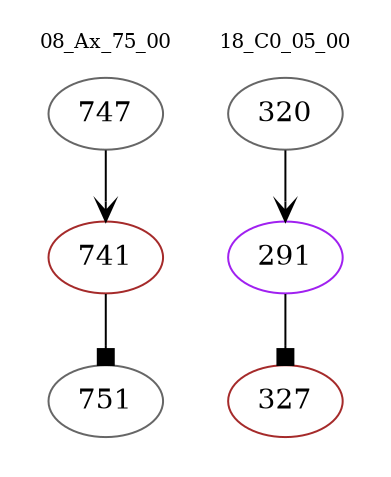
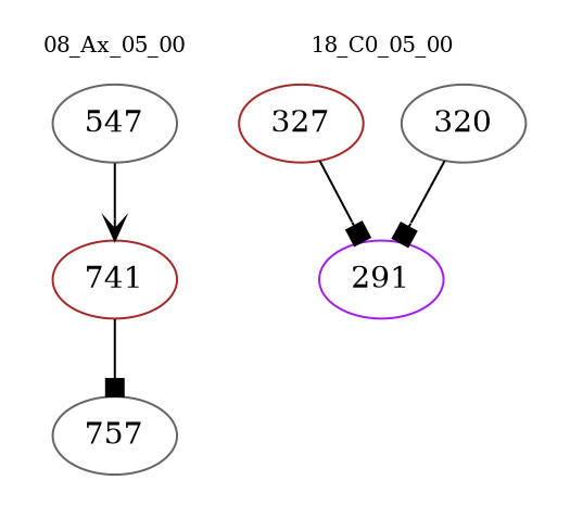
  digraph {
    node [color=gray40]
    edge [arrowhead=vee color=black]
-   n1 [label=747]
+   n1 [label=547]
    n2 [color=brown label=741]
-   n3 [label=751]
+   n3 [label=757]
    n4 [label=320]
    n5 [color=purple label=291]
    n6 [color=brown label=327]
    subgraph cluster_1 {
      color=white
      fontsize=10
-     label="08_Ax_75_00"
+     label="08_Ax_05_00"
      n1
      n2
      n3
    }
    subgraph cluster_2 {
      color=white
      fontsize=10
      label="18_C0_05_00"
      n4
      n5
      n6
    }
    n1 -> n2
    n2 -> n3 [arrowhead=box]
-   n4 -> n5
-   n5 -> n6 [arrowhead=box]
+   n4 -> n5 [arrowhead=box]
+   n6 -> n5 [arrowhead=box]
  }
